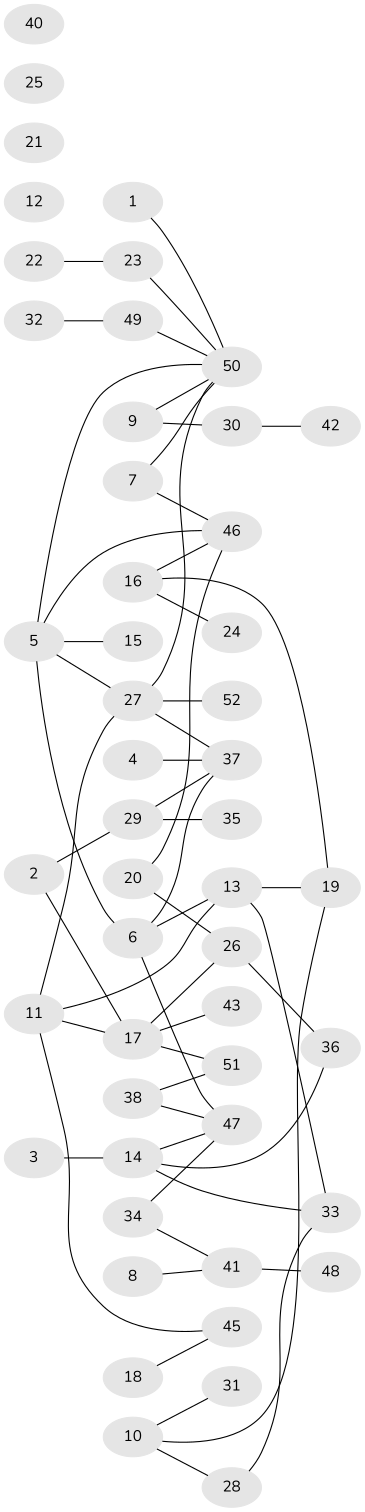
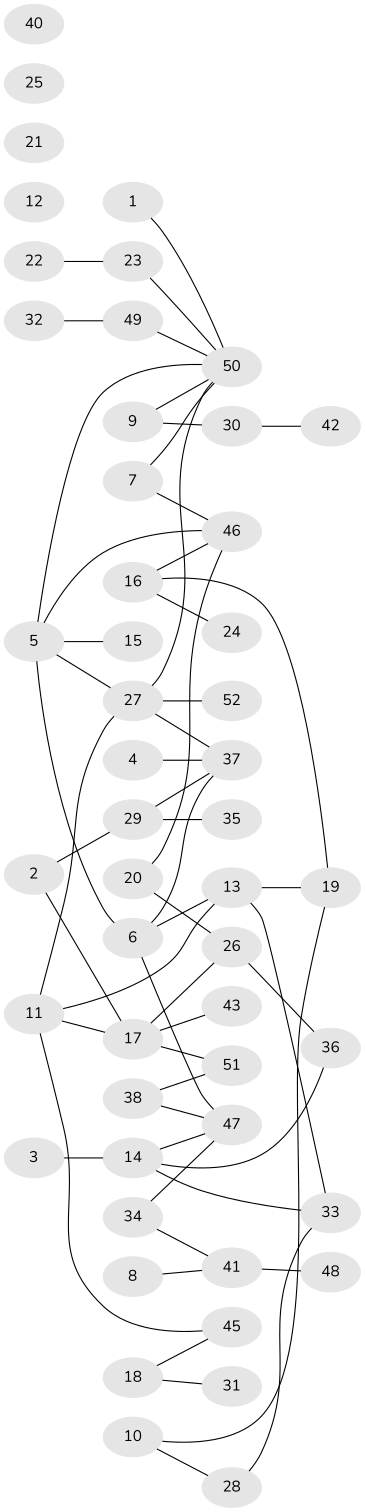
  graph {
    fontname=Nunito
    rankdir=LR
    node [color=gray90 fontname=Nunito style=filled]
    edge [fontname=Nunito]
    1
    50
    2
    17
    29
    26
    43
    51
    37
    35
    3
    14
    47
    33
    36
    4
    5
    6
    15
    27
    46
    13
    52
    19
    7
    8
    41
    48
    9
    30
    42
    10
    28
    31
    11
    45
    12
    16
    24
    18
    20
    21
    22
    23
    25
    32
    49
    34
    38
    40
    1 -- 50
    2 -- 17
    2 -- 29
    17 -- 26
    17 -- 43
    17 -- 51
    29 -- 37
    29 -- 35
    26 -- 36
    3 -- 14
    14 -- 47
    14 -- 33
    14 -- 36
    4 -- 37
    5 -- 50
    5 -- 6
    5 -- 15
    5 -- 27
    5 -- 46
    6 -- 37
    6 -- 47
    6 -- 13
    27 -- 50
    27 -- 37
    27 -- 52
    13 -- 33
    13 -- 19
    7 -- 50
    7 -- 46
    8 -- 41
    41 -- 48
    9 -- 50
    9 -- 30
    30 -- 42
    10 -- 19
    10 -- 28
-   10 -- 31
+   18 -- 31
    28 -- 33
    11 -- 17
    11 -- 27
    11 -- 13
    11 -- 45
    16 -- 46
    16 -- 19
    16 -- 24
    18 -- 45
    20 -- 26
    20 -- 46
    22 -- 23
    23 -- 50
    32 -- 49
    49 -- 50
    34 -- 47
    34 -- 41
    38 -- 51
    38 -- 47
  }
